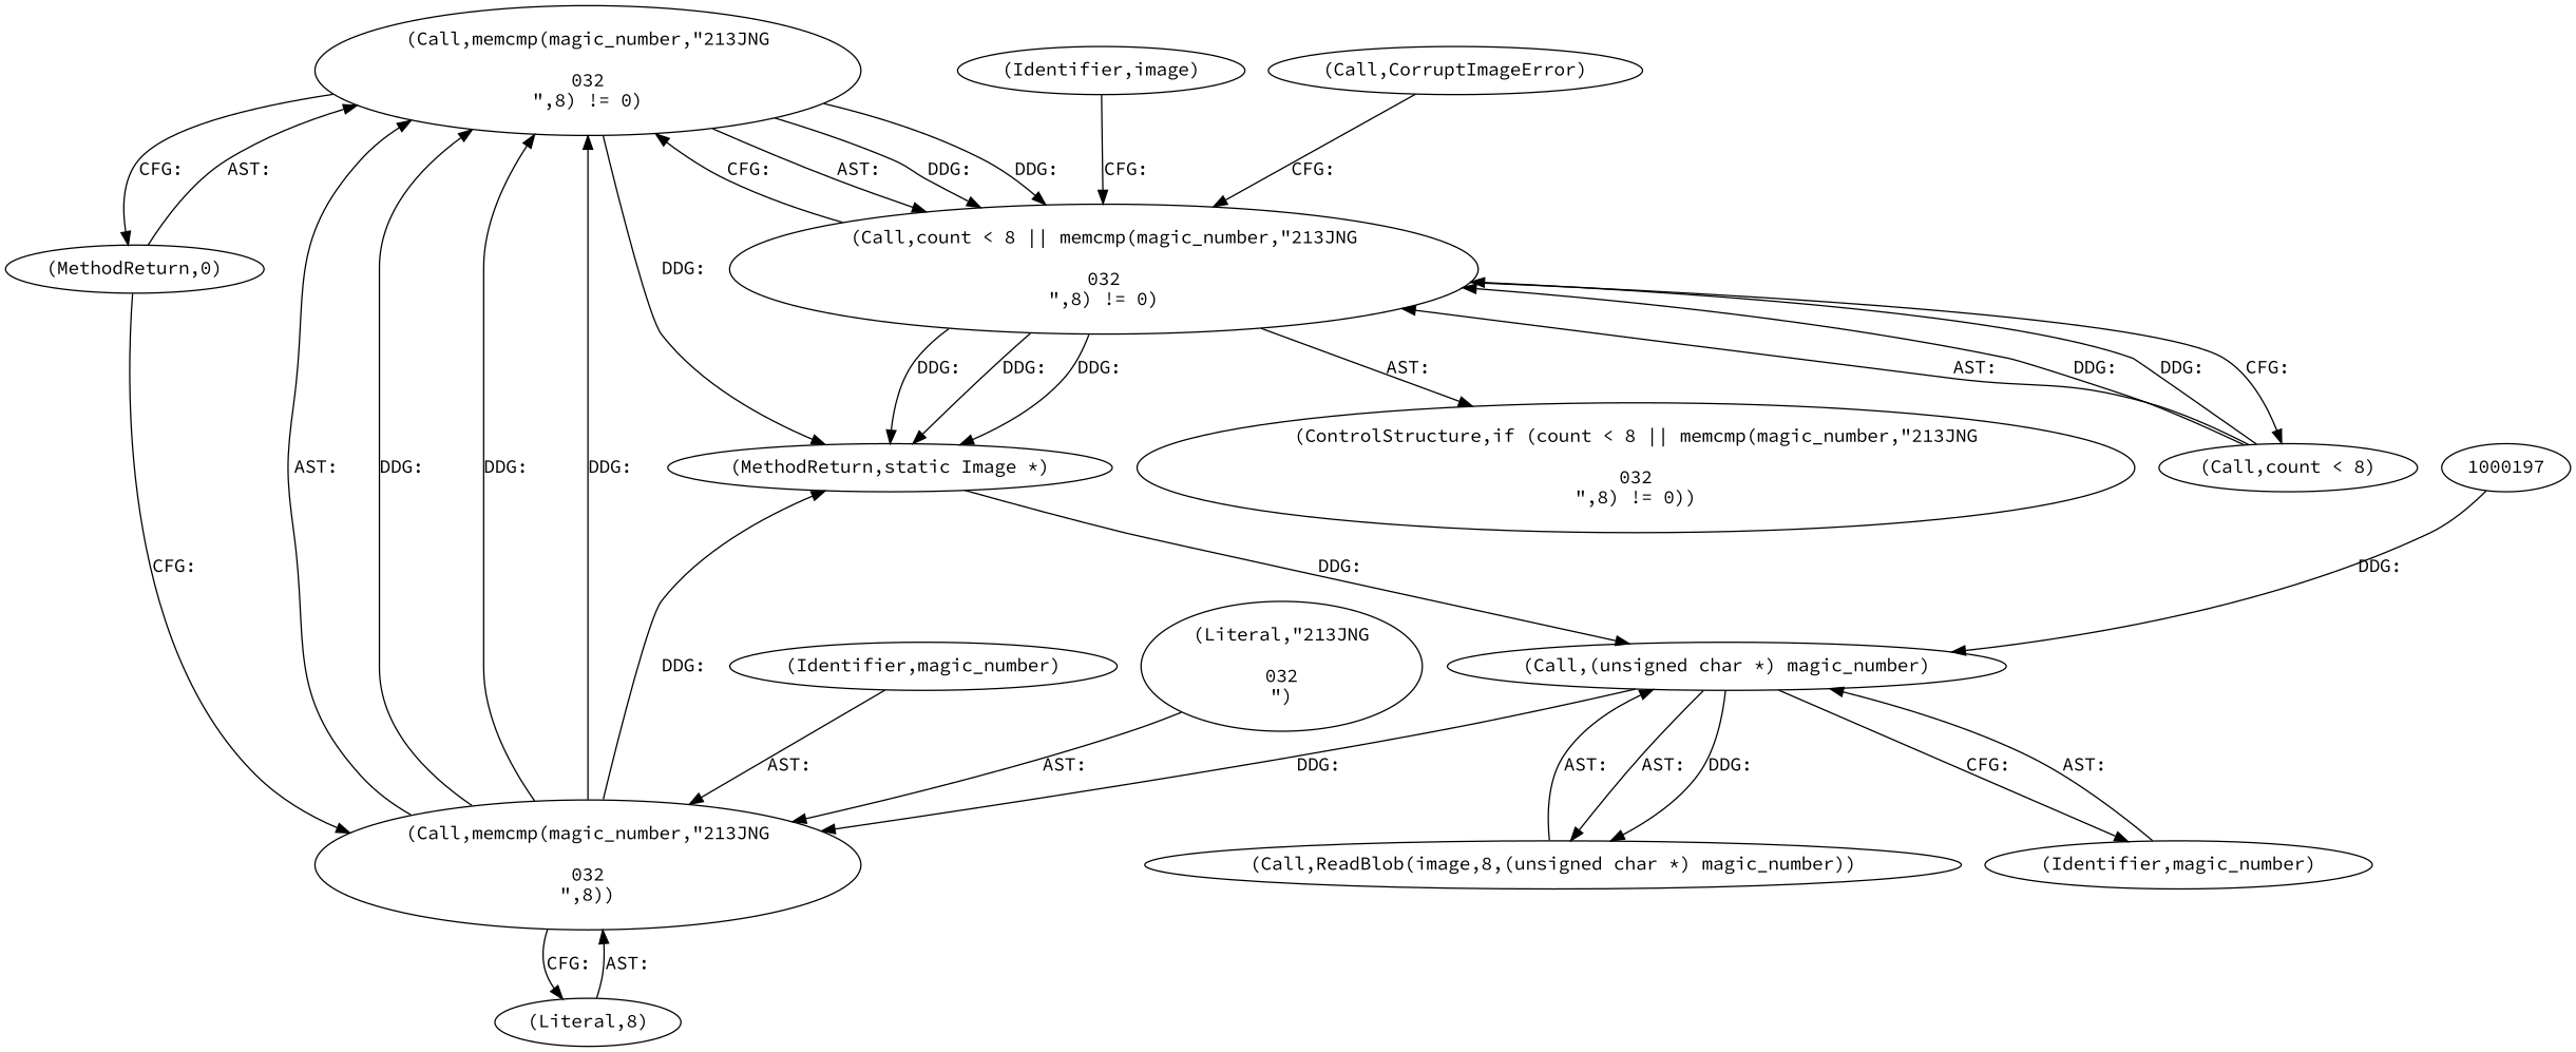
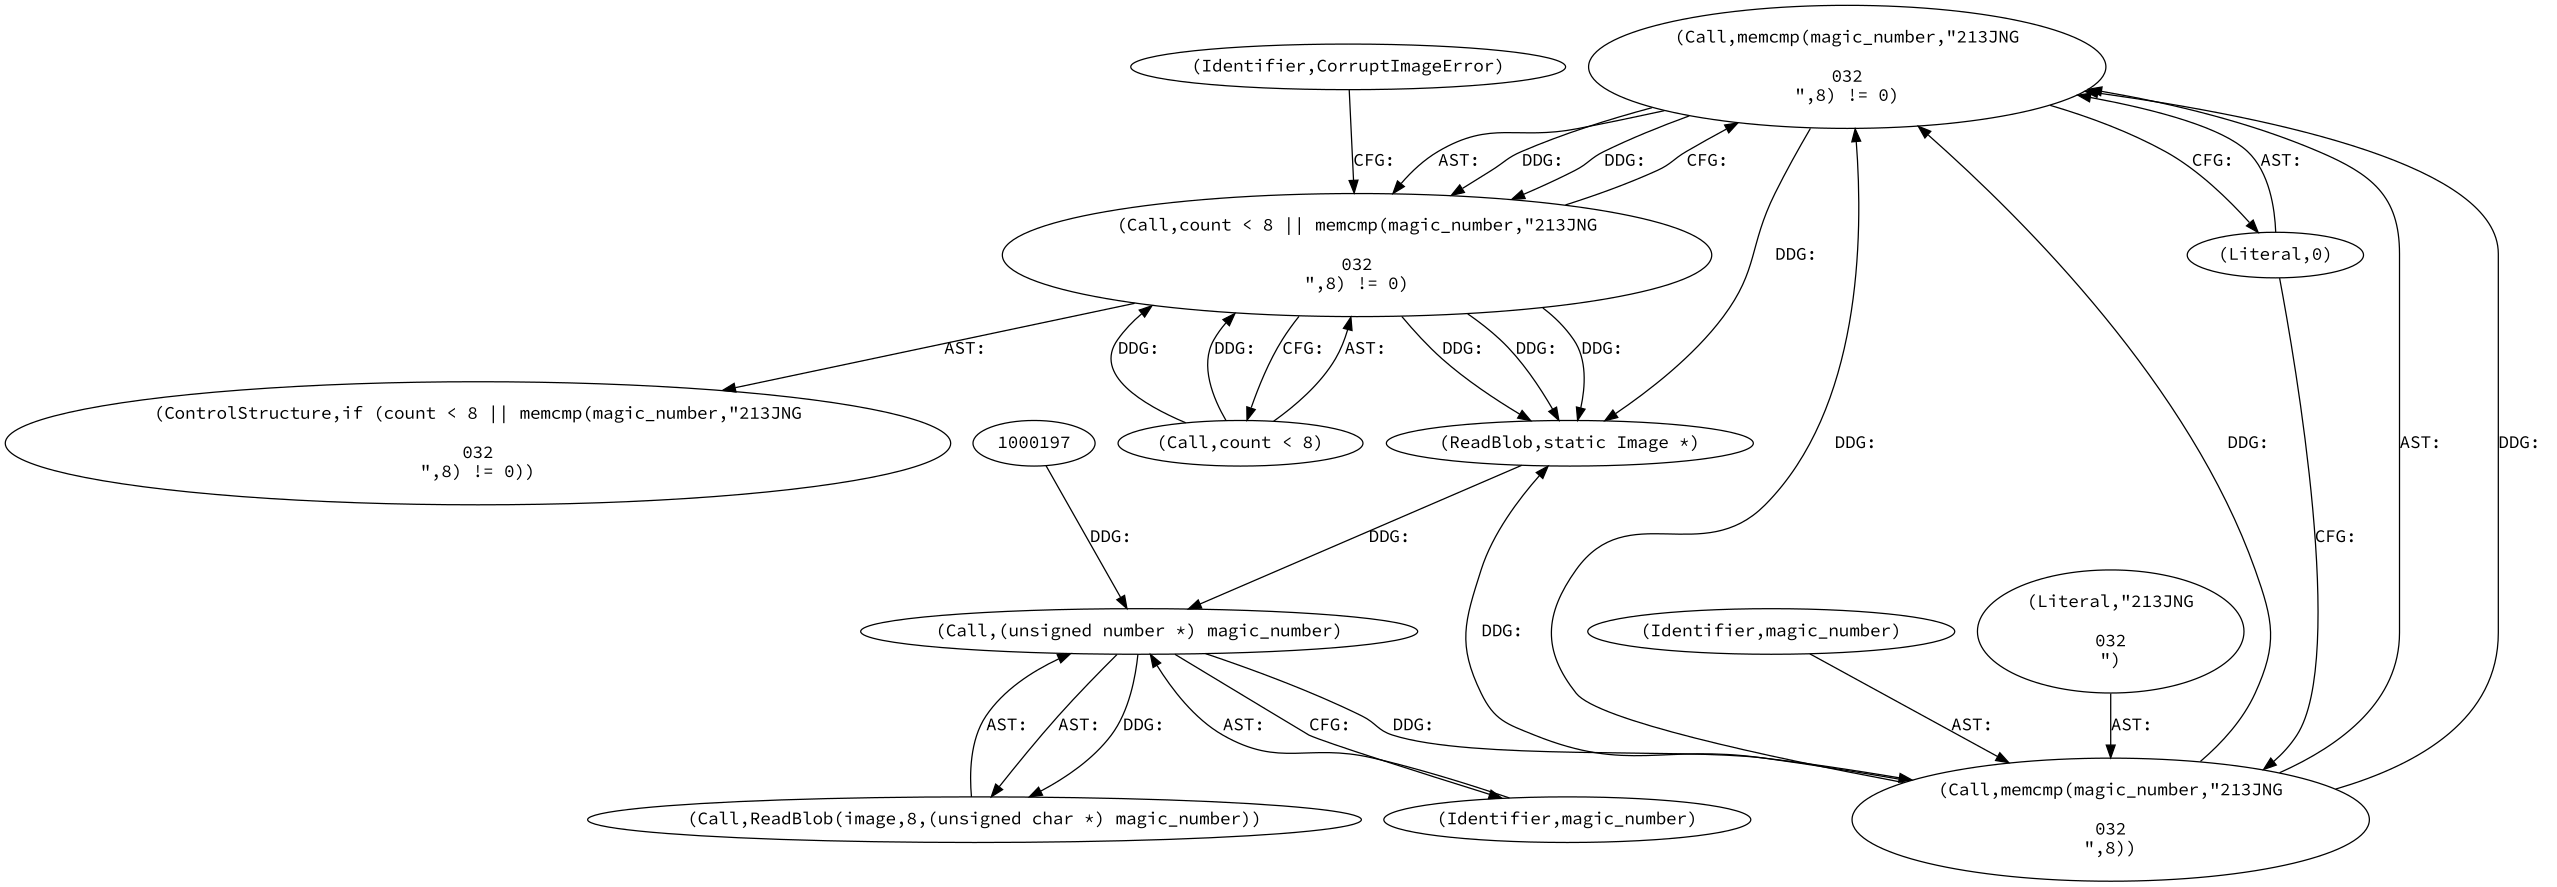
  digraph {
    fontname="Source Code Pro"
    node [fontname="Source Code Pro"]
    edge [fontname="Source Code Pro"]
    n1 [label="(Call,memcmp(magic_number,\"\213JNG\r\n\032\n\",8) != 0)"]
    n2 [label="(Call,count < 8 || memcmp(magic_number,\"\213JNG\r\n\032\n\",8) != 0)"]
-   n3 [label="(MethodReturn,static Image *)"]
-   n4 [label="(MethodReturn,0)"]
+   n3 [label="(ReadBlob,static Image *)"]
+   n4 [label="(Literal,0)"]
    n5 [label="(Call,count < 8)"]
    n6 [label="(ControlStructure,if (count < 8 || memcmp(magic_number,\"\213JNG\r\n\032\n\",8) != 0))"]
-   n7 [label="(Call,(unsigned char *) magic_number)"]
+   n7 [label="(Call,(unsigned number *) magic_number)"]
    n8 [label="(Call,memcmp(magic_number,\"\213JNG\r\n\032\n\",8))"]
-   n9 [label="(Literal,8)"]
    n10 [label="(Identifier,magic_number)"]
    n11 [label="(Call,ReadBlob(image,8,(unsigned char *) magic_number))"]
-   n12 [label="(Identifier,image)"]
-   n13 [label="(Call,CorruptImageError)"]
+   n13 [label="(Identifier,CorruptImageError)"]
    n14 [label="(Identifier,magic_number)"]
    n15 [label="(Literal,\"\213JNG\r\n\032\n\")"]
    1000197
    n1 -> n2 [label="AST: "]
    n1 -> n2 [label="DDG: "]
    n1 -> n2 [label="DDG: "]
    n1 -> n3 [label="DDG: "]
    n1 -> n4 [label="CFG: "]
    n2 -> n1 [label="CFG: "]
    n2 -> n3 [label="DDG: "]
    n2 -> n3 [label="DDG: "]
    n2 -> n3 [label="DDG: "]
    n2 -> n5 [label="CFG: "]
    n2 -> n6 [label="AST: "]
    n3 -> n7 [label="DDG: "]
    n4 -> n1 [label="AST: "]
    n4 -> n8 [label="CFG: "]
    n5 -> n2 [label="AST: "]
    n5 -> n2 [label="DDG: "]
    n5 -> n2 [label="DDG: "]
    n7 -> n8 [label="DDG: "]
    n7 -> n10 [label="CFG: "]
    n7 -> n11 [label="AST: "]
    n7 -> n11 [label="DDG: "]
    n8 -> n1 [label="AST: "]
    n8 -> n1 [label="DDG: "]
    n8 -> n1 [label="DDG: "]
    n8 -> n1 [label="DDG: "]
    n8 -> n3 [label="DDG: "]
-   n8 -> n9 [label="CFG: "]
-   n9 -> n8 [label="AST: "]
    n10 -> n7 [label="AST: "]
    n11 -> n7 [label="AST: "]
-   n12 -> n2 [label="CFG: "]
    n13 -> n2 [label="CFG: "]
    n14 -> n8 [label="AST: "]
    n15 -> n8 [label="AST: "]
    1000197 -> n7 [label="DDG: "]
  }
